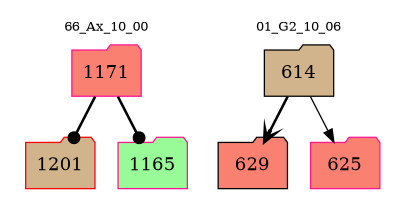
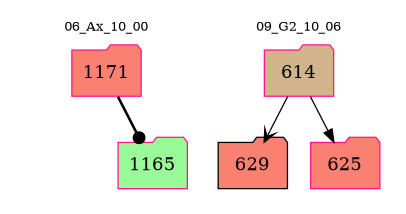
  digraph {
    node [color=deeppink fillcolor=salmon shape=folder style=filled]
    edge [arrowhead=dot color=black style=bold]
    n1 [label=1171]
-   n2 [color=red fillcolor=tan label=1201]
    n3 [fillcolor=palegreen label=1165]
-   n4 [color=black fillcolor=tan label=614]
+   n4 [fillcolor=tan label=614]
    n5 [color=black label=629]
    n6 [label=625]
    subgraph cluster_1 {
      color=white
      fontsize=10
-     label="66_Ax_10_00"
+     label="06_Ax_10_00"
      n1
-     n2
      n3
    }
    subgraph cluster_2 {
      color=white
      fontsize=10
-     label="01_G2_10_06"
+     label="09_G2_10_06"
      n4
      n5
      n6
    }
-   n1 -> n2
    n1 -> n3
-   n4 -> n5 [arrowhead=vee]
+   n4 -> n5 [arrowhead=vee style=solid]
    n4 -> n6 [arrowhead=normal style=solid]
  }
